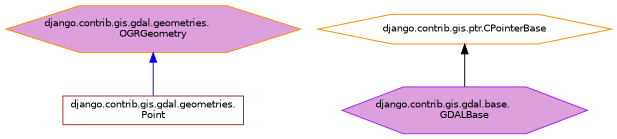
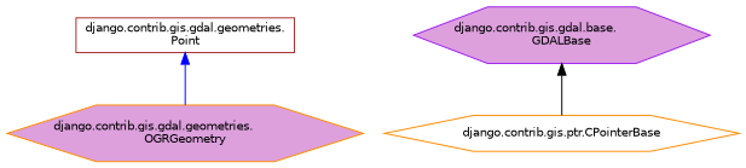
  digraph {
    node [color=darkorange fillcolor=white fontname=Helvetica fontsize=10 shape=hexagon style=filled]
    edge [dir=back fontname=Helvetica fontsize=10 labelfontname=Helvetica labelfontsize=10 style=solid]
    n1 [color=brown fontcolor=black height=0.2 label="django.contrib.gis.gdal.geometries.\lPoint" shape=box width=0.4]
    n2 [fillcolor=plum height=0.2 label="django.contrib.gis.gdal.geometries.\lOGRGeometry" width=0.4]
    n3 [color=purple fillcolor=plum height=0.2 label="django.contrib.gis.gdal.base.\lGDALBase" width=0.4]
    n4 [height=0.2 label="django.contrib.gis.ptr.CPointerBase" width=0.4]
-   n2 -> n1 [color=blue]
-   n4 -> n3 [color=black]
+   n1 -> n2 [color=blue]
+   n3 -> n4 [color=black]
  }
